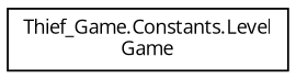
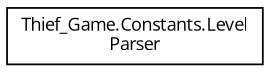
  digraph {
    rankdir=LR
    fontname="Open Sans"
-   n1 [color=black fillcolor=white fontname="Open Sans" fontsize=10 height=0.2 label="Thief_Game.Constants.Level\lGame" shape=record style=filled width=0.4]
+   n1 [color=black fillcolor=white fontname="Open Sans" fontsize=10 height=0.2 label="Thief_Game.Constants.Level\lParser" shape=record style=filled width=0.4]
  }
